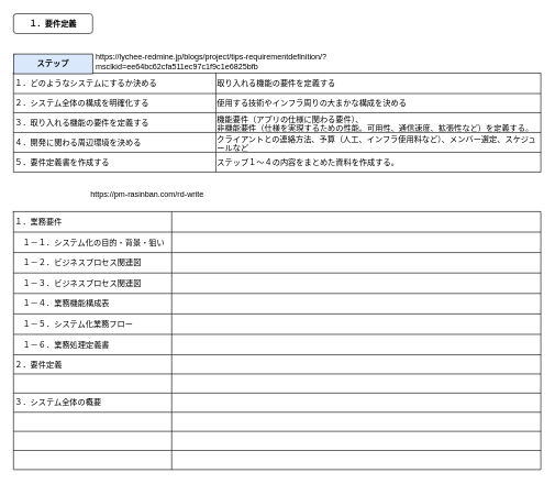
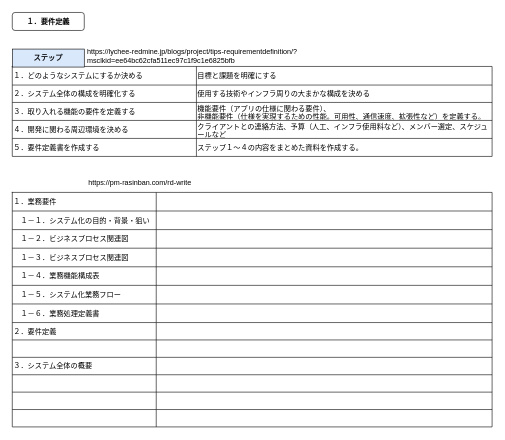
  <mxCell id="0" />
  <mxCell id="1" parent="0" />
  <mxCell id="2" value="１．要件定義" style="whiteSpace=wrap;html=1;fontStyle=1;rounded=1;" vertex="1" parent="1"><mxGeometry width="120" height="30" as="geometry" x="20" y="20" /></mxCell>
  <mxCell id="3" value="" style="shape=table;html=1;whiteSpace=wrap;startSize=0;container=1;collapsible=0;childLayout=tableLayout;align=left;verticalAlign=middle;" vertex="1" parent="1"><mxGeometry y="110" width="800" height="150" as="geometry" x="20" /></mxCell>
  <mxCell id="4" style="shape=partialRectangle;html=1;whiteSpace=wrap;collapsible=0;dropTarget=0;pointerEvents=0;fillColor=none;top=0;left=0;bottom=0;right=0;points=[[0,0.5],[1,0.5]];portConstraint=eastwest;" vertex="1" parent="3"><mxGeometry width="800" height="31" as="geometry" /></mxCell>
  <mxCell id="5" value="１．どのようなシステムにするか決める" style="shape=partialRectangle;html=1;whiteSpace=wrap;connectable=0;fillColor=none;top=0;left=0;bottom=0;right=0;overflow=hidden;pointerEvents=1;align=left;" vertex="1" parent="4"><mxGeometry width="307" height="31" as="geometry"><mxRectangle width="307" height="31" as="alternateBounds" /></mxGeometry></mxCell>
- <mxCell id="6" value="取り入れる機能の要件を定義する" style="shape=partialRectangle;html=1;whiteSpace=wrap;connectable=0;fillColor=none;top=0;left=0;bottom=0;right=0;overflow=hidden;pointerEvents=1;align=left;" vertex="1" parent="4"><mxGeometry x="307" width="493" height="31" as="geometry"><mxRectangle width="493" height="31" as="alternateBounds" /></mxGeometry></mxCell>
+ <mxCell id="6" value="目標と課題を明確にする" style="shape=partialRectangle;html=1;whiteSpace=wrap;connectable=0;fillColor=none;top=0;left=0;bottom=0;right=0;overflow=hidden;pointerEvents=1;align=left;" vertex="1" parent="4"><mxGeometry x="307" width="493" height="31" as="geometry"><mxRectangle width="493" height="31" as="alternateBounds" /></mxGeometry></mxCell>
  <mxCell id="7" value="" style="shape=partialRectangle;html=1;whiteSpace=wrap;collapsible=0;dropTarget=0;pointerEvents=0;fillColor=none;top=0;left=0;bottom=0;right=0;points=[[0,0.5],[1,0.5]];portConstraint=eastwest;" vertex="1" parent="3"><mxGeometry y="31" width="800" height="29" as="geometry" /></mxCell>
  <mxCell id="8" value="２．システム全体の構成を明確化する" style="shape=partialRectangle;html=1;whiteSpace=wrap;connectable=0;fillColor=none;top=0;left=0;bottom=0;right=0;overflow=hidden;pointerEvents=1;align=left;" vertex="1" parent="7"><mxGeometry width="307" height="29" as="geometry"><mxRectangle width="307" height="29" as="alternateBounds" /></mxGeometry></mxCell>
  <mxCell id="9" value="使用する技術やインフラ周りの大まかな構成を決める" style="shape=partialRectangle;html=1;whiteSpace=wrap;connectable=0;fillColor=none;top=0;left=0;bottom=0;right=0;overflow=hidden;pointerEvents=1;align=left;" vertex="1" parent="7"><mxGeometry x="307" width="493" height="29" as="geometry"><mxRectangle width="493" height="29" as="alternateBounds" /></mxGeometry></mxCell>
  <mxCell id="10" value="" style="shape=partialRectangle;html=1;whiteSpace=wrap;collapsible=0;dropTarget=0;pointerEvents=0;fillColor=none;top=0;left=0;bottom=0;right=0;points=[[0,0.5],[1,0.5]];portConstraint=eastwest;" vertex="1" parent="3"><mxGeometry y="60" width="800" height="30" as="geometry" /></mxCell>
  <mxCell id="11" value="３．取り入れる機能の要件を定義する" style="shape=partialRectangle;html=1;whiteSpace=wrap;connectable=0;fillColor=none;top=0;left=0;bottom=0;right=0;overflow=hidden;pointerEvents=1;align=left;" vertex="1" parent="10"><mxGeometry width="307" height="30" as="geometry"><mxRectangle width="307" height="30" as="alternateBounds" /></mxGeometry></mxCell>
  <mxCell id="12" value="機能要件（アプリの仕様に関わる要件）、&lt;br&gt;非機能要件（仕様を実現するための性能。可用性、通信速度、拡張性など）を定義する。" style="shape=partialRectangle;html=1;whiteSpace=wrap;connectable=0;fillColor=none;top=0;left=0;bottom=0;right=0;overflow=hidden;pointerEvents=1;align=left;" vertex="1" parent="10"><mxGeometry x="307" width="493" height="30" as="geometry"><mxRectangle width="493" height="30" as="alternateBounds" /></mxGeometry></mxCell>
  <mxCell id="13" value="" style="shape=partialRectangle;html=1;whiteSpace=wrap;collapsible=0;dropTarget=0;pointerEvents=0;fillColor=none;top=0;left=0;bottom=0;right=0;points=[[0,0.5],[1,0.5]];portConstraint=eastwest;" vertex="1" parent="3"><mxGeometry y="90" width="800" height="30" as="geometry" /></mxCell>
  <mxCell id="14" value="４．開発に関わる周辺環境を決める" style="shape=partialRectangle;html=1;whiteSpace=wrap;connectable=0;fillColor=none;top=0;left=0;bottom=0;right=0;overflow=hidden;pointerEvents=1;align=left;" vertex="1" parent="13"><mxGeometry width="307" height="30" as="geometry"><mxRectangle width="307" height="30" as="alternateBounds" /></mxGeometry></mxCell>
  <mxCell id="15" value="クライアントとの連絡方法、予算（人工、インフラ使用料など）、メンバー選定、スケジュールなど" style="shape=partialRectangle;html=1;whiteSpace=wrap;connectable=0;fillColor=none;top=0;left=0;bottom=0;right=0;overflow=hidden;pointerEvents=1;align=left;" vertex="1" parent="13"><mxGeometry x="307" width="493" height="30" as="geometry"><mxRectangle width="493" height="30" as="alternateBounds" /></mxGeometry></mxCell>
  <mxCell id="16" value="" style="shape=partialRectangle;html=1;whiteSpace=wrap;collapsible=0;dropTarget=0;pointerEvents=0;fillColor=none;top=0;left=0;bottom=0;right=0;points=[[0,0.5],[1,0.5]];portConstraint=eastwest;" vertex="1" parent="3"><mxGeometry y="120" width="800" height="30" as="geometry" /></mxCell>
  <mxCell id="17" value="&lt;span&gt;５．要件定義書を作成する&lt;/span&gt;" style="shape=partialRectangle;html=1;whiteSpace=wrap;connectable=0;fillColor=none;top=0;left=0;bottom=0;right=0;overflow=hidden;pointerEvents=1;align=left;" vertex="1" parent="16"><mxGeometry width="307" height="30" as="geometry"><mxRectangle width="307" height="30" as="alternateBounds" /></mxGeometry></mxCell>
  <mxCell id="18" value="ステップ１～４の内容をまとめた資料を作成する。" style="shape=partialRectangle;html=1;whiteSpace=wrap;connectable=0;fillColor=none;top=0;left=0;bottom=0;right=0;overflow=hidden;pointerEvents=1;align=left;" vertex="1" parent="16"><mxGeometry x="307" width="493" height="30" as="geometry"><mxRectangle width="493" height="30" as="alternateBounds" /></mxGeometry></mxCell>
  <mxCell id="19" value="ステップ" style="rounded=0;whiteSpace=wrap;html=1;fontStyle=1;fillColor=#dae8fc;" vertex="1" parent="1"><mxGeometry y="81" width="120" height="30" as="geometry" x="20" /></mxCell>
  <mxCell id="20" value="https://lychee-redmine.jp/blogs/project/tips-requirementdefinition/?msclkid=ee64bc62cfa511ec97c1f9c1e6825bfb" style="text;whiteSpace=wrap;html=1;" vertex="1" parent="1"><mxGeometry x="143" y="72" width="550" height="40" as="geometry" /></mxCell>
  <mxCell id="21" value="" style="shape=table;html=1;whiteSpace=wrap;startSize=0;container=1;collapsible=0;childLayout=tableLayout;align=left;verticalAlign=middle;" vertex="1" parent="1"><mxGeometry y="320" width="800" height="391" as="geometry" x="20" /></mxCell>
  <mxCell id="22" style="shape=partialRectangle;html=1;whiteSpace=wrap;collapsible=0;dropTarget=0;pointerEvents=0;fillColor=none;top=0;left=0;bottom=0;right=0;points=[[0,0.5],[1,0.5]];portConstraint=eastwest;" vertex="1" parent="21"><mxGeometry width="800" height="31" as="geometry" /></mxCell>
  <mxCell id="23" value="１．業務要件" style="shape=partialRectangle;html=1;whiteSpace=wrap;connectable=0;fillColor=none;top=0;left=0;bottom=0;right=0;overflow=hidden;pointerEvents=1;align=left;" vertex="1" parent="22"><mxGeometry width="240" height="31" as="geometry"><mxRectangle width="240" height="31" as="alternateBounds" /></mxGeometry></mxCell>
  <mxCell id="24" value="" style="shape=partialRectangle;html=1;whiteSpace=wrap;connectable=0;fillColor=none;top=0;left=0;bottom=0;right=0;overflow=hidden;pointerEvents=1;align=left;" vertex="1" parent="22"><mxGeometry x="240" width="560" height="31" as="geometry"><mxRectangle width="560" height="31" as="alternateBounds" /></mxGeometry></mxCell>
  <mxCell id="25" style="shape=partialRectangle;html=1;whiteSpace=wrap;collapsible=0;dropTarget=0;pointerEvents=0;fillColor=none;top=0;left=0;bottom=0;right=0;points=[[0,0.5],[1,0.5]];portConstraint=eastwest;" vertex="1" parent="21"><mxGeometry y="31" width="800" height="31" as="geometry" /></mxCell>
  <mxCell id="26" value="　１－１．システム化の目的・背景・狙い" style="shape=partialRectangle;html=1;whiteSpace=wrap;connectable=0;fillColor=none;top=0;left=0;bottom=0;right=0;overflow=hidden;pointerEvents=1;align=left;" vertex="1" parent="25"><mxGeometry width="240" height="31" as="geometry"><mxRectangle width="240" height="31" as="alternateBounds" /></mxGeometry></mxCell>
  <mxCell id="27" value="" style="shape=partialRectangle;html=1;whiteSpace=wrap;connectable=0;fillColor=none;top=0;left=0;bottom=0;right=0;overflow=hidden;pointerEvents=1;align=left;" vertex="1" parent="25"><mxGeometry x="240" width="560" height="31" as="geometry"><mxRectangle width="560" height="31" as="alternateBounds" /></mxGeometry></mxCell>
  <mxCell id="28" style="shape=partialRectangle;html=1;whiteSpace=wrap;collapsible=0;dropTarget=0;pointerEvents=0;fillColor=none;top=0;left=0;bottom=0;right=0;points=[[0,0.5],[1,0.5]];portConstraint=eastwest;" vertex="1" parent="21"><mxGeometry y="62" width="800" height="31" as="geometry" /></mxCell>
  <mxCell id="29" value="　１－２．ビジネスプロセス関連図" style="shape=partialRectangle;html=1;whiteSpace=wrap;connectable=0;fillColor=none;top=0;left=0;bottom=0;right=0;overflow=hidden;pointerEvents=1;align=left;" vertex="1" parent="28"><mxGeometry width="240" height="31" as="geometry"><mxRectangle width="240" height="31" as="alternateBounds" /></mxGeometry></mxCell>
  <mxCell id="30" value="" style="shape=partialRectangle;html=1;whiteSpace=wrap;connectable=0;fillColor=none;top=0;left=0;bottom=0;right=0;overflow=hidden;pointerEvents=1;align=left;" vertex="1" parent="28"><mxGeometry x="240" width="560" height="31" as="geometry"><mxRectangle width="560" height="31" as="alternateBounds" /></mxGeometry></mxCell>
  <mxCell id="31" style="shape=partialRectangle;html=1;whiteSpace=wrap;collapsible=0;dropTarget=0;pointerEvents=0;fillColor=none;top=0;left=0;bottom=0;right=0;points=[[0,0.5],[1,0.5]];portConstraint=eastwest;" vertex="1" parent="21"><mxGeometry y="93" width="800" height="31" as="geometry" /></mxCell>
  <mxCell id="32" value="　１－３．ビジネスプロセス関連図" style="shape=partialRectangle;html=1;whiteSpace=wrap;connectable=0;fillColor=none;top=0;left=0;bottom=0;right=0;overflow=hidden;pointerEvents=1;align=left;" vertex="1" parent="31"><mxGeometry width="240" height="31" as="geometry"><mxRectangle width="240" height="31" as="alternateBounds" /></mxGeometry></mxCell>
  <mxCell id="33" value="" style="shape=partialRectangle;html=1;whiteSpace=wrap;connectable=0;fillColor=none;top=0;left=0;bottom=0;right=0;overflow=hidden;pointerEvents=1;align=left;" vertex="1" parent="31"><mxGeometry x="240" width="560" height="31" as="geometry"><mxRectangle width="560" height="31" as="alternateBounds" /></mxGeometry></mxCell>
  <mxCell id="34" style="shape=partialRectangle;html=1;whiteSpace=wrap;collapsible=0;dropTarget=0;pointerEvents=0;fillColor=none;top=0;left=0;bottom=0;right=0;points=[[0,0.5],[1,0.5]];portConstraint=eastwest;" vertex="1" parent="21"><mxGeometry y="124" width="800" height="31" as="geometry" /></mxCell>
  <mxCell id="35" value="　１－４．業務機能構成表" style="shape=partialRectangle;html=1;whiteSpace=wrap;connectable=0;fillColor=none;top=0;left=0;bottom=0;right=0;overflow=hidden;pointerEvents=1;align=left;" vertex="1" parent="34"><mxGeometry width="240" height="31" as="geometry"><mxRectangle width="240" height="31" as="alternateBounds" /></mxGeometry></mxCell>
  <mxCell id="36" value="" style="shape=partialRectangle;html=1;whiteSpace=wrap;connectable=0;fillColor=none;top=0;left=0;bottom=0;right=0;overflow=hidden;pointerEvents=1;align=left;" vertex="1" parent="34"><mxGeometry x="240" width="560" height="31" as="geometry"><mxRectangle width="560" height="31" as="alternateBounds" /></mxGeometry></mxCell>
  <mxCell id="37" style="shape=partialRectangle;html=1;whiteSpace=wrap;collapsible=0;dropTarget=0;pointerEvents=0;fillColor=none;top=0;left=0;bottom=0;right=0;points=[[0,0.5],[1,0.5]];portConstraint=eastwest;" vertex="1" parent="21"><mxGeometry y="155" width="800" height="31" as="geometry" /></mxCell>
  <mxCell id="38" value="　１－５．システム化業務フロー" style="shape=partialRectangle;html=1;whiteSpace=wrap;connectable=0;fillColor=none;top=0;left=0;bottom=0;right=0;overflow=hidden;pointerEvents=1;align=left;" vertex="1" parent="37"><mxGeometry width="240" height="31" as="geometry"><mxRectangle width="240" height="31" as="alternateBounds" /></mxGeometry></mxCell>
  <mxCell id="39" value="" style="shape=partialRectangle;html=1;whiteSpace=wrap;connectable=0;fillColor=none;top=0;left=0;bottom=0;right=0;overflow=hidden;pointerEvents=1;align=left;" vertex="1" parent="37"><mxGeometry x="240" width="560" height="31" as="geometry"><mxRectangle width="560" height="31" as="alternateBounds" /></mxGeometry></mxCell>
  <mxCell id="40" style="shape=partialRectangle;html=1;whiteSpace=wrap;collapsible=0;dropTarget=0;pointerEvents=0;fillColor=none;top=0;left=0;bottom=0;right=0;points=[[0,0.5],[1,0.5]];portConstraint=eastwest;" vertex="1" parent="21"><mxGeometry y="186" width="800" height="31" as="geometry" /></mxCell>
  <mxCell id="41" value="　１－６．業務処理定義書" style="shape=partialRectangle;html=1;whiteSpace=wrap;connectable=0;fillColor=none;top=0;left=0;bottom=0;right=0;overflow=hidden;pointerEvents=1;align=left;" vertex="1" parent="40"><mxGeometry width="240" height="31" as="geometry"><mxRectangle width="240" height="31" as="alternateBounds" /></mxGeometry></mxCell>
  <mxCell id="42" value="" style="shape=partialRectangle;html=1;whiteSpace=wrap;connectable=0;fillColor=none;top=0;left=0;bottom=0;right=0;overflow=hidden;pointerEvents=1;align=left;" vertex="1" parent="40"><mxGeometry x="240" width="560" height="31" as="geometry"><mxRectangle width="560" height="31" as="alternateBounds" /></mxGeometry></mxCell>
  <mxCell id="43" value="" style="shape=partialRectangle;html=1;whiteSpace=wrap;collapsible=0;dropTarget=0;pointerEvents=0;fillColor=none;top=0;left=0;bottom=0;right=0;points=[[0,0.5],[1,0.5]];portConstraint=eastwest;" vertex="1" parent="21"><mxGeometry y="217" width="800" height="29" as="geometry" /></mxCell>
  <mxCell id="44" value="２．要件定義" style="shape=partialRectangle;html=1;whiteSpace=wrap;connectable=0;fillColor=none;top=0;left=0;bottom=0;right=0;overflow=hidden;pointerEvents=1;align=left;" vertex="1" parent="43"><mxGeometry width="240" height="29" as="geometry"><mxRectangle width="240" height="29" as="alternateBounds" /></mxGeometry></mxCell>
  <mxCell id="45" value="" style="shape=partialRectangle;html=1;whiteSpace=wrap;connectable=0;fillColor=none;top=0;left=0;bottom=0;right=0;overflow=hidden;pointerEvents=1;align=left;" vertex="1" parent="43"><mxGeometry x="240" width="560" height="29" as="geometry"><mxRectangle width="560" height="29" as="alternateBounds" /></mxGeometry></mxCell>
  <mxCell id="46" value="" style="shape=partialRectangle;html=1;whiteSpace=wrap;collapsible=0;dropTarget=0;pointerEvents=0;fillColor=none;top=0;left=0;bottom=0;right=0;points=[[0,0.5],[1,0.5]];portConstraint=eastwest;" vertex="1" parent="21"><mxGeometry y="246" width="800" height="29" as="geometry" /></mxCell>
  <mxCell id="47" value="" style="shape=partialRectangle;html=1;whiteSpace=wrap;connectable=0;fillColor=none;top=0;left=0;bottom=0;right=0;overflow=hidden;pointerEvents=1;align=left;" vertex="1" parent="46"><mxGeometry width="240" height="29" as="geometry"><mxRectangle width="240" height="29" as="alternateBounds" /></mxGeometry></mxCell>
  <mxCell id="48" value="" style="shape=partialRectangle;html=1;whiteSpace=wrap;connectable=0;fillColor=none;top=0;left=0;bottom=0;right=0;overflow=hidden;pointerEvents=1;align=left;" vertex="1" parent="46"><mxGeometry x="240" width="560" height="29" as="geometry"><mxRectangle width="560" height="29" as="alternateBounds" /></mxGeometry></mxCell>
  <mxCell id="49" value="" style="shape=partialRectangle;html=1;whiteSpace=wrap;collapsible=0;dropTarget=0;pointerEvents=0;fillColor=none;top=0;left=0;bottom=0;right=0;points=[[0,0.5],[1,0.5]];portConstraint=eastwest;" vertex="1" parent="21"><mxGeometry y="275" width="800" height="29" as="geometry" /></mxCell>
  <mxCell id="50" value="３．システム全体の概要" style="shape=partialRectangle;html=1;whiteSpace=wrap;connectable=0;fillColor=none;top=0;left=0;bottom=0;right=0;overflow=hidden;pointerEvents=1;align=left;" vertex="1" parent="49"><mxGeometry width="240" height="29" as="geometry"><mxRectangle width="240" height="29" as="alternateBounds" /></mxGeometry></mxCell>
  <mxCell id="51" value="" style="shape=partialRectangle;html=1;whiteSpace=wrap;connectable=0;fillColor=none;top=0;left=0;bottom=0;right=0;overflow=hidden;pointerEvents=1;align=left;" vertex="1" parent="49"><mxGeometry x="240" width="560" height="29" as="geometry"><mxRectangle width="560" height="29" as="alternateBounds" /></mxGeometry></mxCell>
  <mxCell id="52" value="" style="shape=partialRectangle;html=1;whiteSpace=wrap;collapsible=0;dropTarget=0;pointerEvents=0;fillColor=none;top=0;left=0;bottom=0;right=0;points=[[0,0.5],[1,0.5]];portConstraint=eastwest;" vertex="1" parent="21"><mxGeometry y="304" width="800" height="29" as="geometry" /></mxCell>
  <mxCell id="53" value="" style="shape=partialRectangle;html=1;whiteSpace=wrap;connectable=0;fillColor=none;top=0;left=0;bottom=0;right=0;overflow=hidden;pointerEvents=1;align=left;" vertex="1" parent="52"><mxGeometry width="240" height="29" as="geometry"><mxRectangle width="240" height="29" as="alternateBounds" /></mxGeometry></mxCell>
  <mxCell id="54" value="" style="shape=partialRectangle;html=1;whiteSpace=wrap;connectable=0;fillColor=none;top=0;left=0;bottom=0;right=0;overflow=hidden;pointerEvents=1;align=left;" vertex="1" parent="52"><mxGeometry x="240" width="560" height="29" as="geometry"><mxRectangle width="560" height="29" as="alternateBounds" /></mxGeometry></mxCell>
  <mxCell id="55" value="" style="shape=partialRectangle;html=1;whiteSpace=wrap;collapsible=0;dropTarget=0;pointerEvents=0;fillColor=none;top=0;left=0;bottom=0;right=0;points=[[0,0.5],[1,0.5]];portConstraint=eastwest;" vertex="1" parent="21"><mxGeometry y="333" width="800" height="29" as="geometry" /></mxCell>
  <mxCell id="56" value="" style="shape=partialRectangle;html=1;whiteSpace=wrap;connectable=0;fillColor=none;top=0;left=0;bottom=0;right=0;overflow=hidden;pointerEvents=1;align=left;" vertex="1" parent="55"><mxGeometry width="240" height="29" as="geometry"><mxRectangle width="240" height="29" as="alternateBounds" /></mxGeometry></mxCell>
  <mxCell id="57" value="" style="shape=partialRectangle;html=1;whiteSpace=wrap;connectable=0;fillColor=none;top=0;left=0;bottom=0;right=0;overflow=hidden;pointerEvents=1;align=left;" vertex="1" parent="55"><mxGeometry x="240" width="560" height="29" as="geometry"><mxRectangle width="560" height="29" as="alternateBounds" /></mxGeometry></mxCell>
  <mxCell id="58" value="" style="shape=partialRectangle;html=1;whiteSpace=wrap;collapsible=0;dropTarget=0;pointerEvents=0;fillColor=none;top=0;left=0;bottom=0;right=0;points=[[0,0.5],[1,0.5]];portConstraint=eastwest;" vertex="1" parent="21"><mxGeometry y="362" width="800" height="29" as="geometry" /></mxCell>
  <mxCell id="59" value="" style="shape=partialRectangle;html=1;whiteSpace=wrap;connectable=0;fillColor=none;top=0;left=0;bottom=0;right=0;overflow=hidden;pointerEvents=1;align=left;" vertex="1" parent="58"><mxGeometry width="240" height="29" as="geometry"><mxRectangle width="240" height="29" as="alternateBounds" /></mxGeometry></mxCell>
  <mxCell id="60" value="" style="shape=partialRectangle;html=1;whiteSpace=wrap;connectable=0;fillColor=none;top=0;left=0;bottom=0;right=0;overflow=hidden;pointerEvents=1;align=left;" vertex="1" parent="58"><mxGeometry x="240" width="560" height="29" as="geometry"><mxRectangle width="560" height="29" as="alternateBounds" /></mxGeometry></mxCell>
- <mxCell id="61" value="https://pm-rasinban.com/rd-write" style="text;whiteSpace=wrap;html=1;" vertex="1" parent="1"><mxGeometry x="135" y="280" width="200" height="30" as="geometry" /></mxCell>
+ <mxCell id="61" value="https://pm-rasinban.com/rd-write" style="text;whiteSpace=wrap;html=1;" vertex="1" parent="1"><mxGeometry x="145" y="290" width="200" height="30" as="geometry" /></mxCell>
